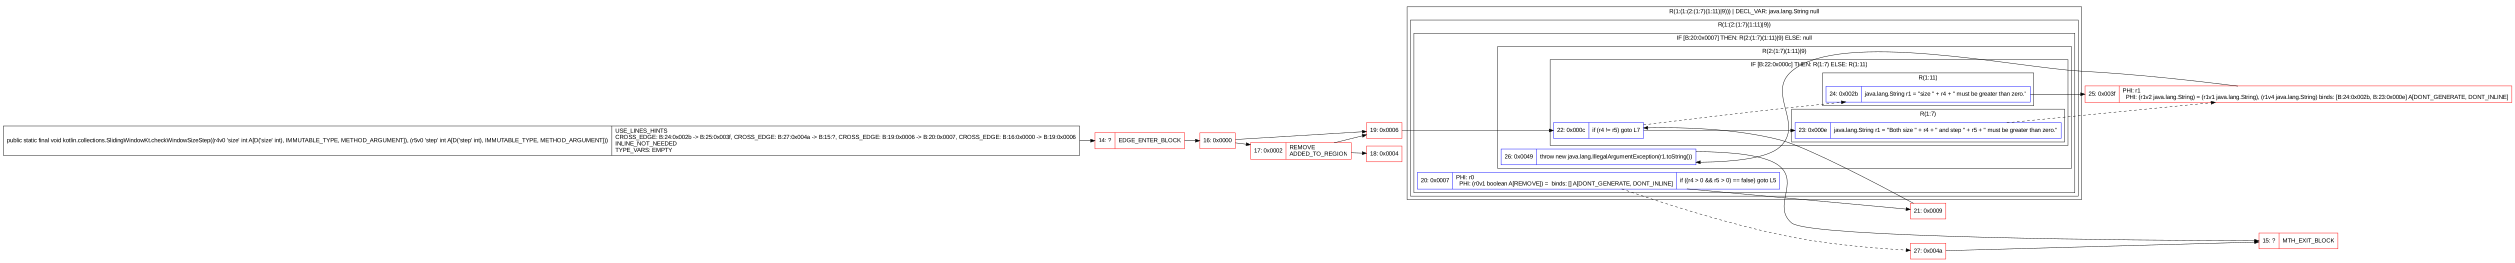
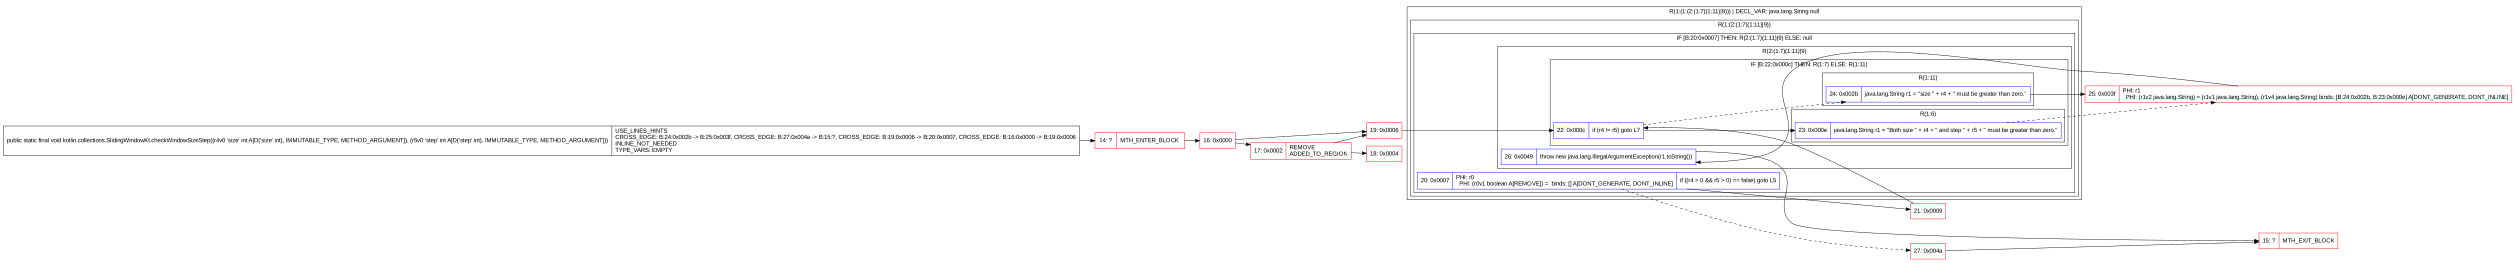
  digraph {
    fontname="Liberation Sans"
    rankdir=LR
    node [color=red fontname="Liberation Sans" shape=record]
    edge [fontname="Liberation Sans"]
    n1 [color=blue label="{23\:\ 0x000e|java.lang.String r1 = \"Both size \" + r4 + \" and step \" + r5 + \" must be greater than zero.\"\l}"]
    n2 [color=blue label="{24\:\ 0x002b|java.lang.String r1 = \"size \" + r4 + \" must be greater than zero.\"\l}"]
    n3 [color=blue label="{22\:\ 0x000c|if (r4 != r5) goto L7\l}"]
    n4 [color=blue label="{26\:\ 0x0049|throw new java.lang.IllegalArgumentException(r1.toString())\l}"]
    n5 [color=blue label="{20\:\ 0x0007|PHI: r0 \l  PHI: (r0v1 boolean A[REMOVE]) =  binds: [] A[DONT_GENERATE, DONT_INLINE]\l|if ((r4 \> 0 && r5 \> 0) == false) goto L5\l}"]
    n6 [label="{25\:\ 0x003f|PHI: r1 \l  PHI: (r1v2 java.lang.String) = (r1v1 java.lang.String), (r1v4 java.lang.String) binds: [B:24:0x002b, B:23:0x000e] A[DONT_GENERATE, DONT_INLINE]\l}"]
    n7 [label="{15\:\ ?|MTH_EXIT_BLOCK\l}"]
    n8 [label="{21\:\ 0x0009}"]
    n9 [label="{27\:\ 0x004a}"]
-   n10 [label="{14\:\ ?|EDGE_ENTER_BLOCK\l}"]
+   n10 [label="{14\:\ ?|MTH_ENTER_BLOCK\l}"]
    n11 [label="{16\:\ 0x0000}"]
    n12 [label="{17\:\ 0x0002|REMOVE\lADDED_TO_REGION\l}"]
    n13 [label="{19\:\ 0x0006}"]
    n14 [label="{18\:\ 0x0004}"]
    n15 [label="{public static final void kotlin.collections.SlidingWindowKt.checkWindowSizeStep((r4v0 'size' int A[D('size' int), IMMUTABLE_TYPE, METHOD_ARGUMENT]), (r5v0 'step' int A[D('step' int), IMMUTABLE_TYPE, METHOD_ARGUMENT]))  | USE_LINES_HINTS\lCROSS_EDGE: B:24:0x002b \-\> B:25:0x003f, CROSS_EDGE: B:27:0x004a \-\> B:15:?, CROSS_EDGE: B:19:0x0006 \-\> B:20:0x0007, CROSS_EDGE: B:16:0x0000 \-\> B:19:0x0006\lINLINE_NOT_NEEDED\lTYPE_VARS: EMPTY\l}" color=""]
    subgraph cluster_1 {
      label="R(1:(1:(2:(1:7)(1:11)|9))) | DECL_VAR: java.lang.String null\l"
      subgraph cluster_2 {
        label="R(1:(2:(1:7)(1:11)|9))"
        subgraph cluster_3 {
          label="IF [B:20:0x0007] THEN: R(2:(1:7)(1:11)|9) ELSE: null"
          n5
          subgraph cluster_4 {
            label="R(2:(1:7)(1:11)|9)"
            n4
            subgraph cluster_5 {
              label="IF [B:22:0x000c] THEN: R(1:7) ELSE: R(1:11)"
              n3
              subgraph cluster_6 {
-               label="R(1:7)"
+               label="R(1:6)"
                n1
              }
              subgraph cluster_7 {
                label="R(1:11)"
                n2
              }
            }
          }
        }
      }
    }
    n1 -> n6 [style=dashed]
    n2 -> n6
    n3 -> n1
    n3 -> n2 [style=dashed]
    n4 -> n7
    n5 -> n8
    n5 -> n9 [style=dashed]
    n6 -> n4
    n8 -> n3
    n9 -> n7
    n10 -> n11
    n11 -> n12
    n11 -> n13
    n12 -> n13
    n12 -> n14
    n13 -> n3
    n15 -> n10
  }
